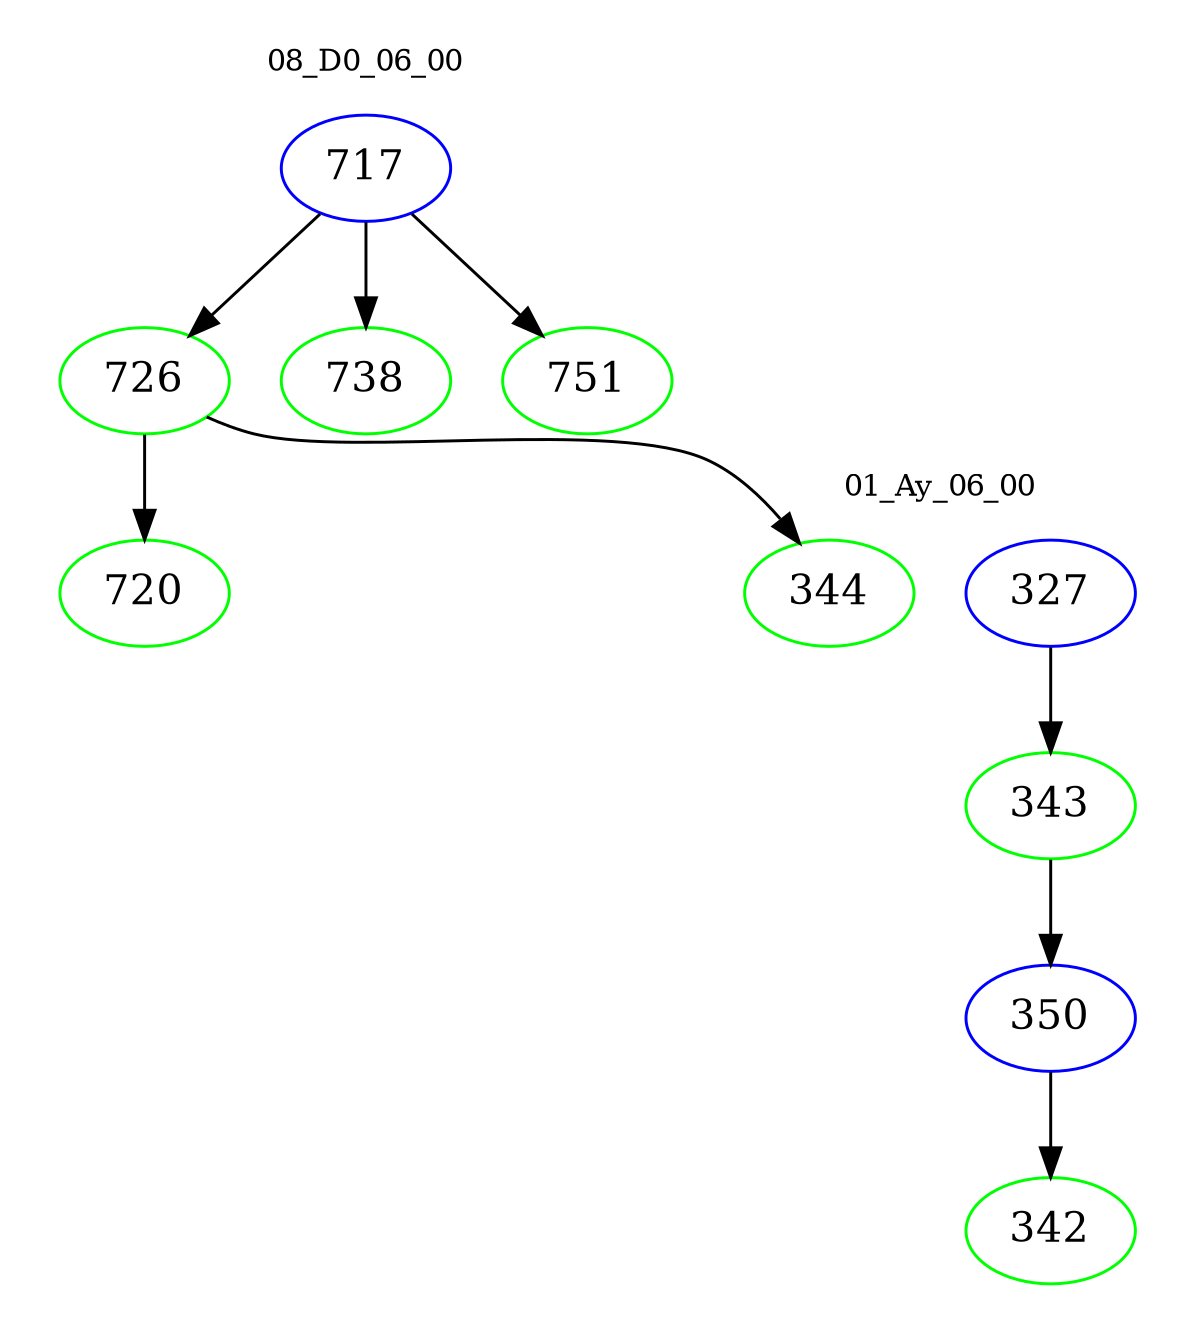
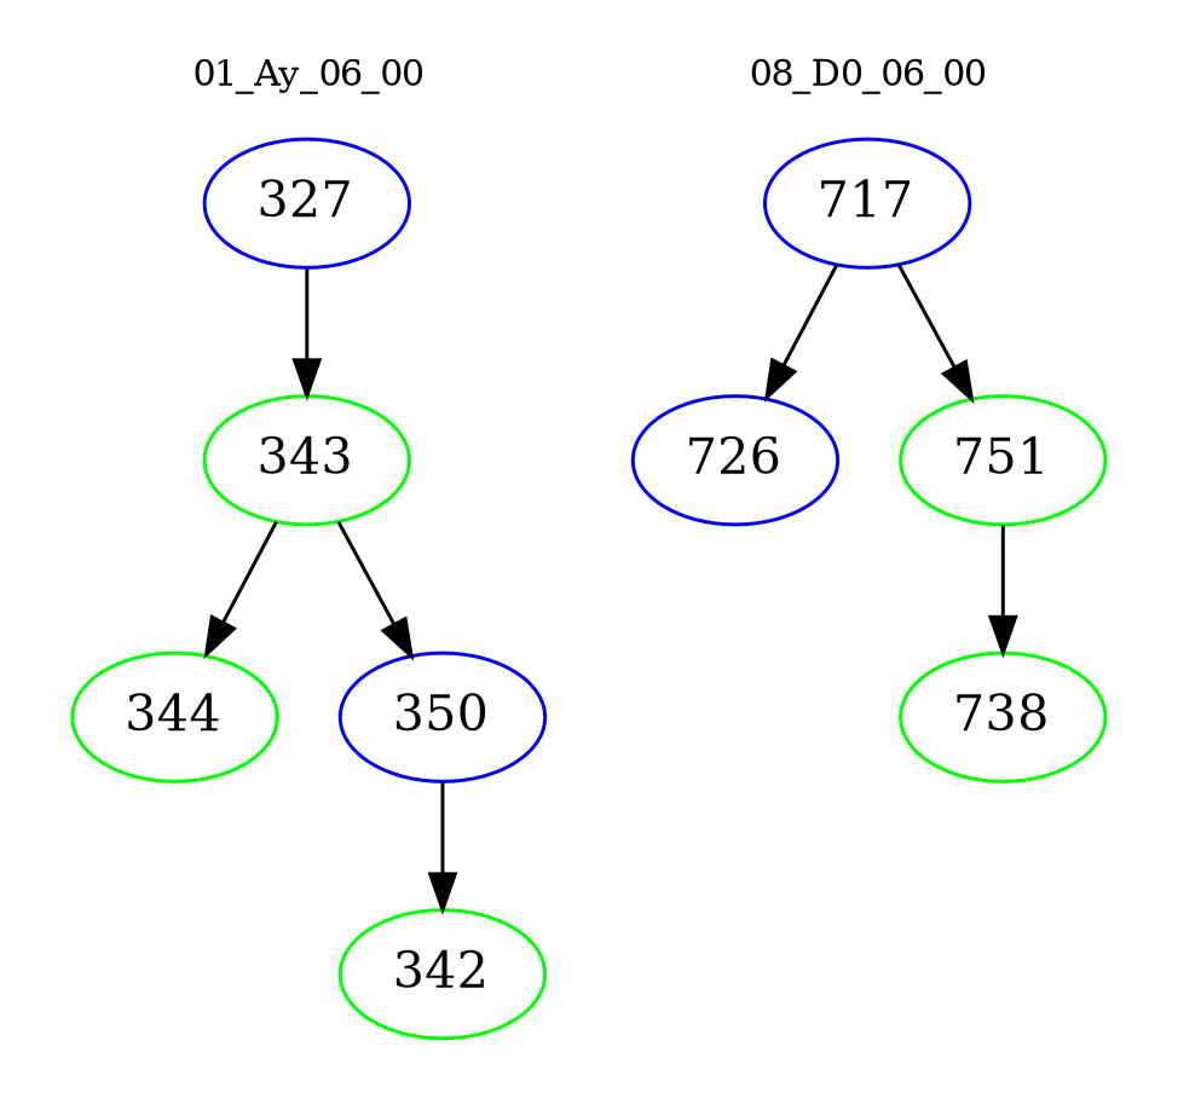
  digraph {
    node [color=green]
    edge [color=black]
    n1 [label=343]
    n2 [color=blue label=327]
    n3 [label=344]
    n4 [color=blue label=350]
    n5 [label=342]
    n6 [color=blue label=717]
-   n7 [label=726]
+   n7 [color=blue label=726]
    n8 [label=738]
    n9 [label=751]
-   n10 [label=720]
    subgraph cluster_1 {
      color=white
      fontsize=10
      label="01_Ay_06_00"
      n1
      n2
      n3
      n4
      n5
    }
    subgraph cluster_2 {
      color=white
      fontsize=10
      label="08_D0_06_00"
      n6
      n7
      n8
      n9
-     n10
    }
-   n7 -> n3
+   n1 -> n3
    n1 -> n4
    n2 -> n1
    n4 -> n5
    n6 -> n7
-   n6 -> n8
+   n9 -> n8
    n6 -> n9
-   n7 -> n10
  }
